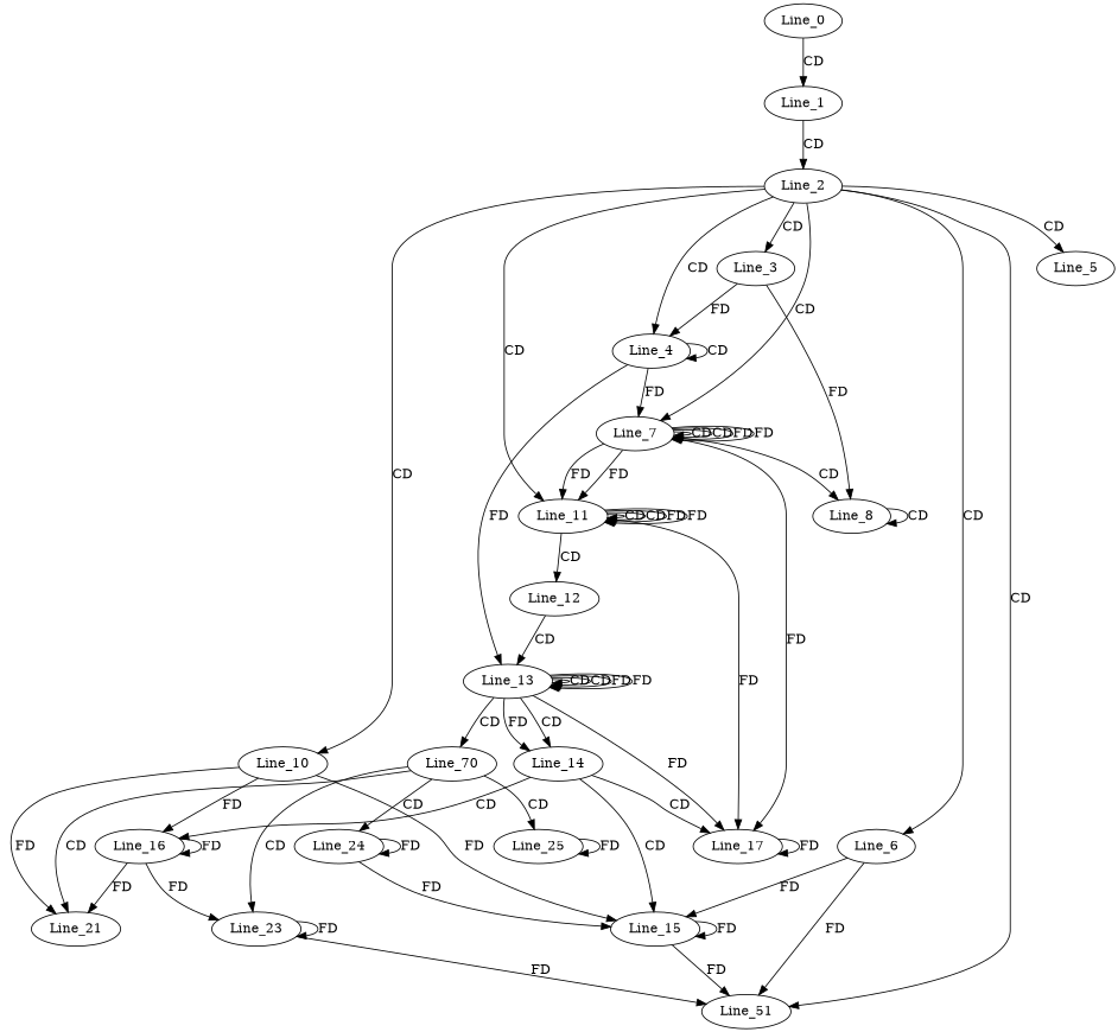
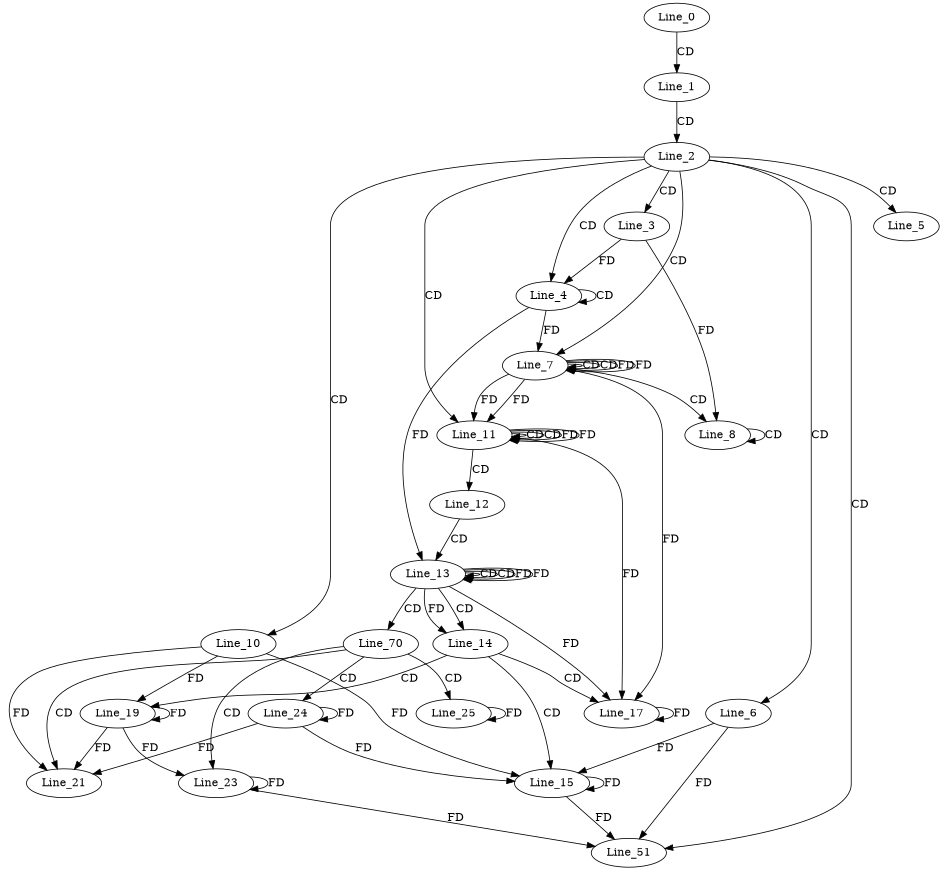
  digraph {
    fontname="DejaVu Serif"
    node [fontname="DejaVu Serif"]
    edge [fontname="DejaVu Serif"]
    Line_0
    Line_1
    Line_2
    Line_3
    Line_4
    Line_5
    Line_6
    Line_7
    Line_10
    Line_11
    n11 [label=Line_51]
    Line_8
    Line_13
    Line_15
    Line_17
-   Line_16
+   Line_16 [label=Line_19]
    Line_21
    Line_12
    Line_14
    n20 [label=Line_70]
    Line_23
    Line_24
    Line_25
    Line_0 -> Line_1 [label=CD]
    Line_1 -> Line_2 [label=CD]
    Line_2 -> Line_3 [label=CD]
    Line_2 -> Line_4 [label=CD]
    Line_2 -> Line_5 [label=CD]
    Line_2 -> Line_6 [label=CD]
    Line_2 -> Line_7 [label=CD]
    Line_2 -> Line_10 [label=CD]
    Line_2 -> Line_11 [label=CD]
    Line_2 -> n11 [label=CD]
    Line_3 -> Line_4 [label=FD]
    Line_3 -> Line_8 [label=FD]
    Line_4 -> Line_4 [label=CD]
    Line_4 -> Line_7 [label=FD]
    Line_4 -> Line_13 [label=FD]
    Line_6 -> n11 [label=FD]
    Line_6 -> Line_15 [label=FD]
    Line_7 -> Line_7 [label=CD]
    Line_7 -> Line_7 [label=CD]
    Line_7 -> Line_7 [label=FD]
    Line_7 -> Line_7 [label=FD]
    Line_7 -> Line_11 [label=FD]
    Line_7 -> Line_11 [label=FD]
    Line_7 -> Line_8 [label=CD]
    Line_7 -> Line_17 [label=FD]
    Line_10 -> Line_15 [label=FD]
    Line_10 -> Line_16 [label=FD]
    Line_10 -> Line_21 [label=FD]
    Line_11 -> Line_11 [label=CD]
    Line_11 -> Line_11 [label=CD]
    Line_11 -> Line_11 [label=FD]
    Line_11 -> Line_11 [label=FD]
    Line_11 -> Line_17 [label=FD]
    Line_11 -> Line_12 [label=CD]
    Line_8 -> Line_8 [label=CD]
    Line_13 -> Line_13 [label=CD]
    Line_13 -> Line_13 [label=CD]
    Line_13 -> Line_13 [label=FD]
    Line_13 -> Line_13 [label=FD]
    Line_13 -> Line_17 [label=FD]
    Line_13 -> Line_14 [label=CD]
    Line_13 -> Line_14 [label=FD]
    Line_13 -> n20 [label=CD]
    Line_15 -> n11 [label=FD]
    Line_15 -> Line_15 [label=FD]
    Line_17 -> Line_17 [label=FD]
    Line_16 -> Line_16 [label=FD]
    Line_16 -> Line_21 [label=FD]
    Line_16 -> Line_23 [label=FD]
    Line_12 -> Line_13 [label=CD]
    Line_14 -> Line_15 [label=CD]
    Line_14 -> Line_17 [label=CD]
    Line_14 -> Line_16 [label=CD]
    n20 -> Line_21 [label=CD]
    n20 -> Line_23 [label=CD]
    n20 -> Line_24 [label=CD]
    n20 -> Line_25 [label=CD]
    Line_23 -> n11 [label=FD]
    Line_23 -> Line_23 [label=FD]
    Line_24 -> Line_15 [label=FD]
+   Line_24 -> Line_21 [label=FD]
    Line_24 -> Line_24 [label=FD]
    Line_25 -> Line_25 [label=FD]
  }
